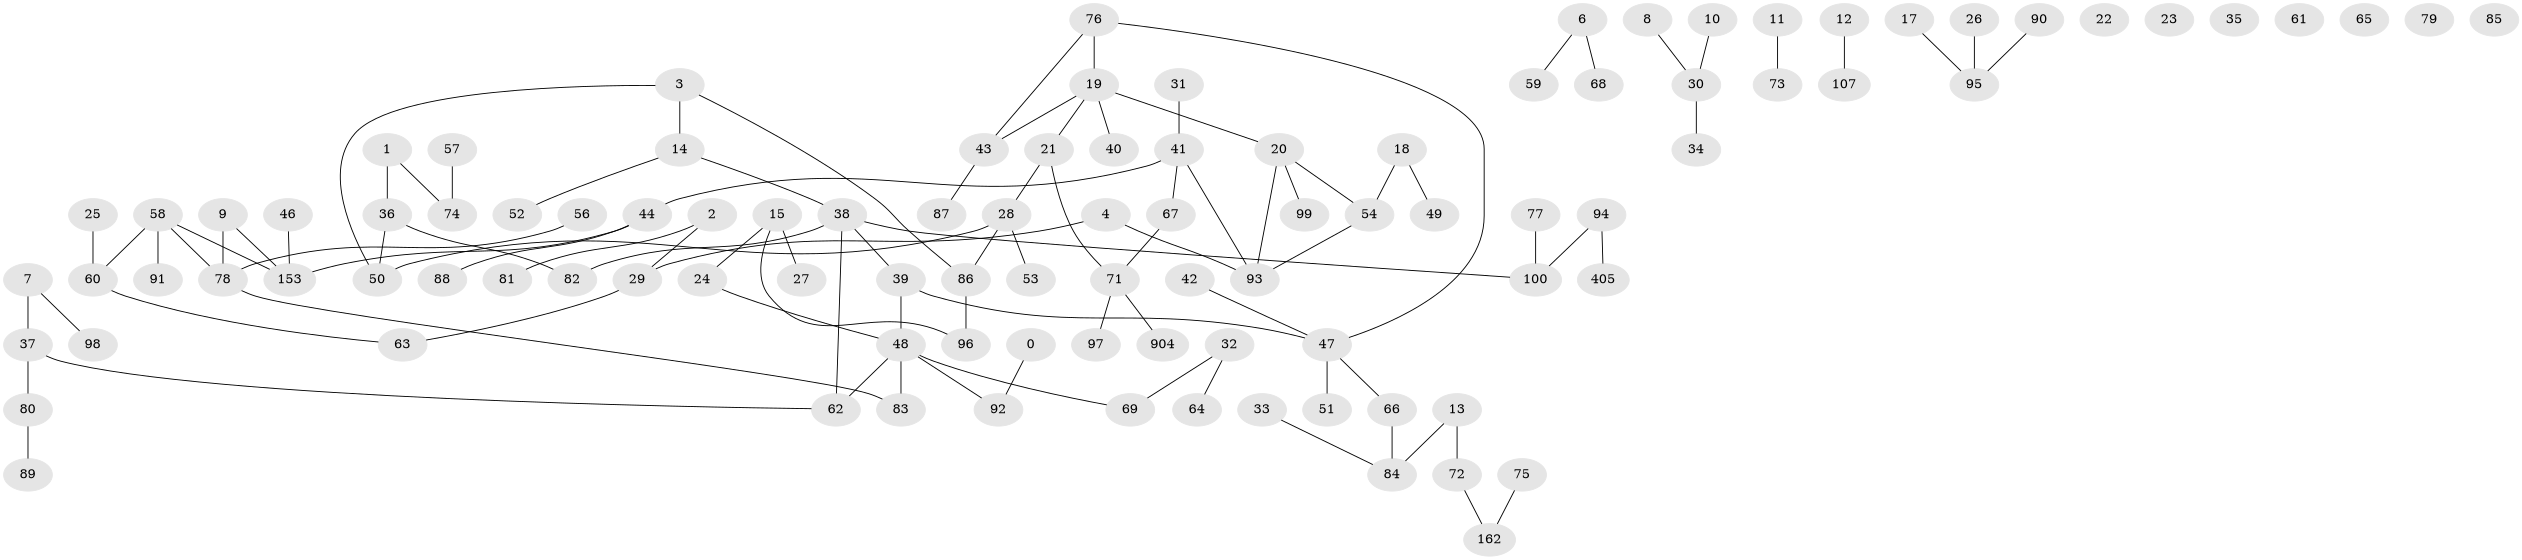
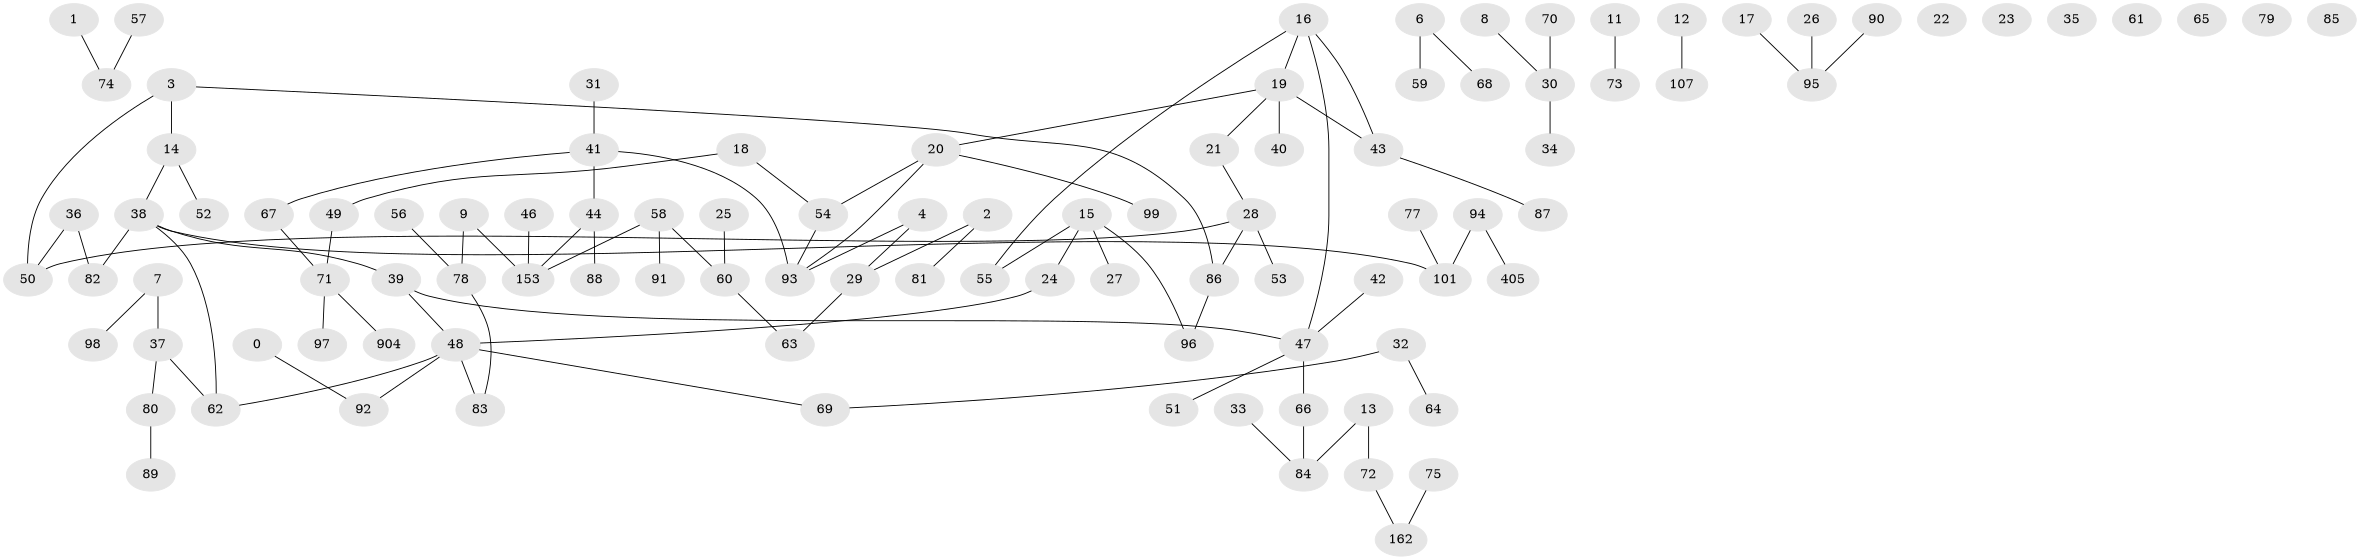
  graph {
    node [color=gray90 style=filled]
    1
    36
    74
    50
    82
    2
    29
    81
    63
    3
    14
    86
    38
    52
    96
    4
    93
    n18 [label=0]
    92
    6
    59
    68
    7
    37
    98
    62
    80
    8
    30
    34
    9
    78
    n33 [label=153]
    83
-   10
+   10 [label=70]
    11
    73
    n38 [label=107]
    12
    13
    72
    84
    19
    43
    20
    21
    40
    n48 [label=162]
    39
-   101 [label=100]
+   101
    15
    24
    27
+   55
    48
-   16 [label=76]
+   16
    47
    87
    51
    66
    17
    95
    18
    49
    54
    99
    28
    71
    53
    97
    n71 [label=904]
    22
    23
    69
    25
    60
    26
    31
    41
    44
    67
    32
    64
    33
    35
    89
    88
    42
    46
    56
    57
    58
    91
    61
    65
    75
    77
    79
    85
    90
    94
    n102 [label=405]
-   1 -- 36
    1 -- 74
    36 -- 50
    36 -- 82
    2 -- 29
    2 -- 81
    29 -- 63
    3 -- 50
    3 -- 14
    3 -- 86
    14 -- 38
    14 -- 52
    86 -- 96
    38 -- 82
    38 -- 62
    38 -- 39
    38 -- 101
    4 -- 29
    4 -- 93
    n18 -- 92
    6 -- 59
    6 -- 68
    7 -- 37
    7 -- 98
    37 -- 62
    37 -- 80
    80 -- 89
    8 -- 30
    30 -- 34
    9 -- 78
    9 -- n33
    78 -- 83
    10 -- 30
    11 -- 73
    12 -- n38
    13 -- 72
    13 -- 84
    72 -- n48
    19 -- 43
    19 -- 20
    19 -- 21
    19 -- 40
    43 -- 87
    20 -- 93
    20 -- 54
    20 -- 99
    21 -- 28
-   21 -- 71
+   49 -- 71
    39 -- 48
    39 -- 47
    15 -- 96
    15 -- 24
    15 -- 27
+   15 -- 55
    24 -- 48
    48 -- 92
    48 -- 62
    48 -- 83
    48 -- 69
    16 -- 19
    16 -- 43
+   16 -- 55
    16 -- 47
    47 -- 51
    47 -- 66
    66 -- 84
    17 -- 95
    18 -- 49
    18 -- 54
    54 -- 93
    28 -- 50
    28 -- 86
    28 -- 53
    71 -- 97
    71 -- n71
    25 -- 60
    60 -- 63
    26 -- 95
    31 -- 41
    41 -- 93
    41 -- 44
    41 -- 67
    44 -- n33
    44 -- 88
    67 -- 71
    32 -- 69
    32 -- 64
    33 -- 84
    42 -- 47
    46 -- n33
    56 -- 78
    57 -- 74
-   58 -- 78
    58 -- n33
    58 -- 60
    58 -- 91
    75 -- n48
    77 -- 101
    90 -- 95
    94 -- 101
    94 -- n102
  }
